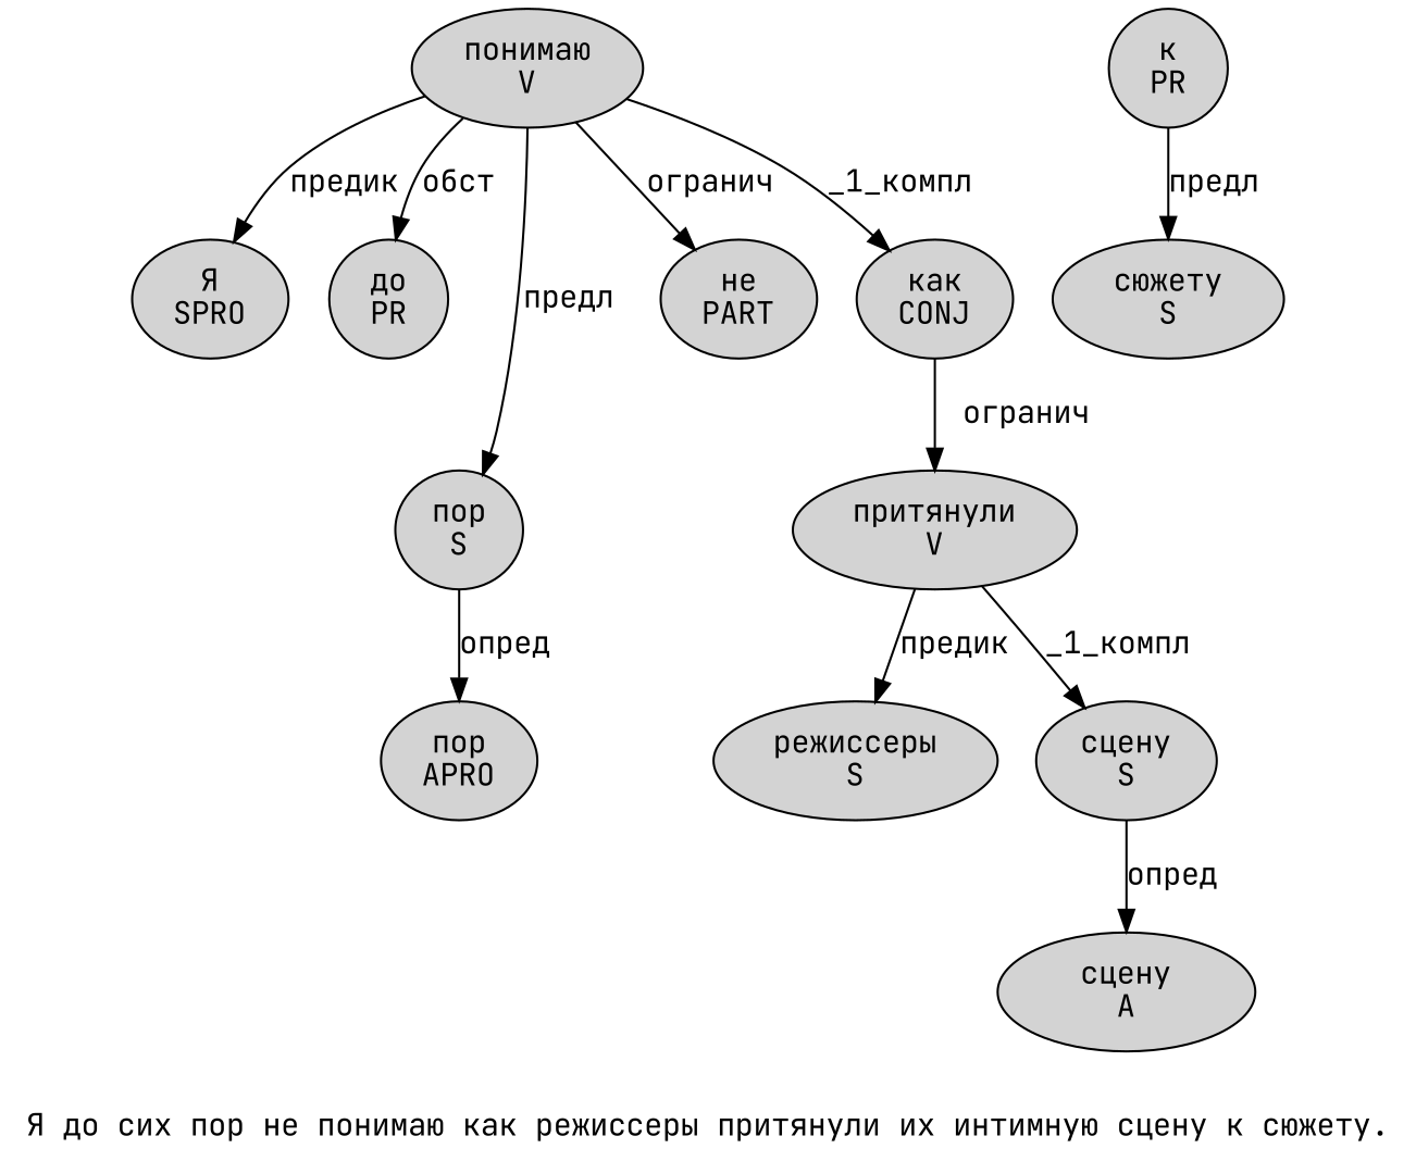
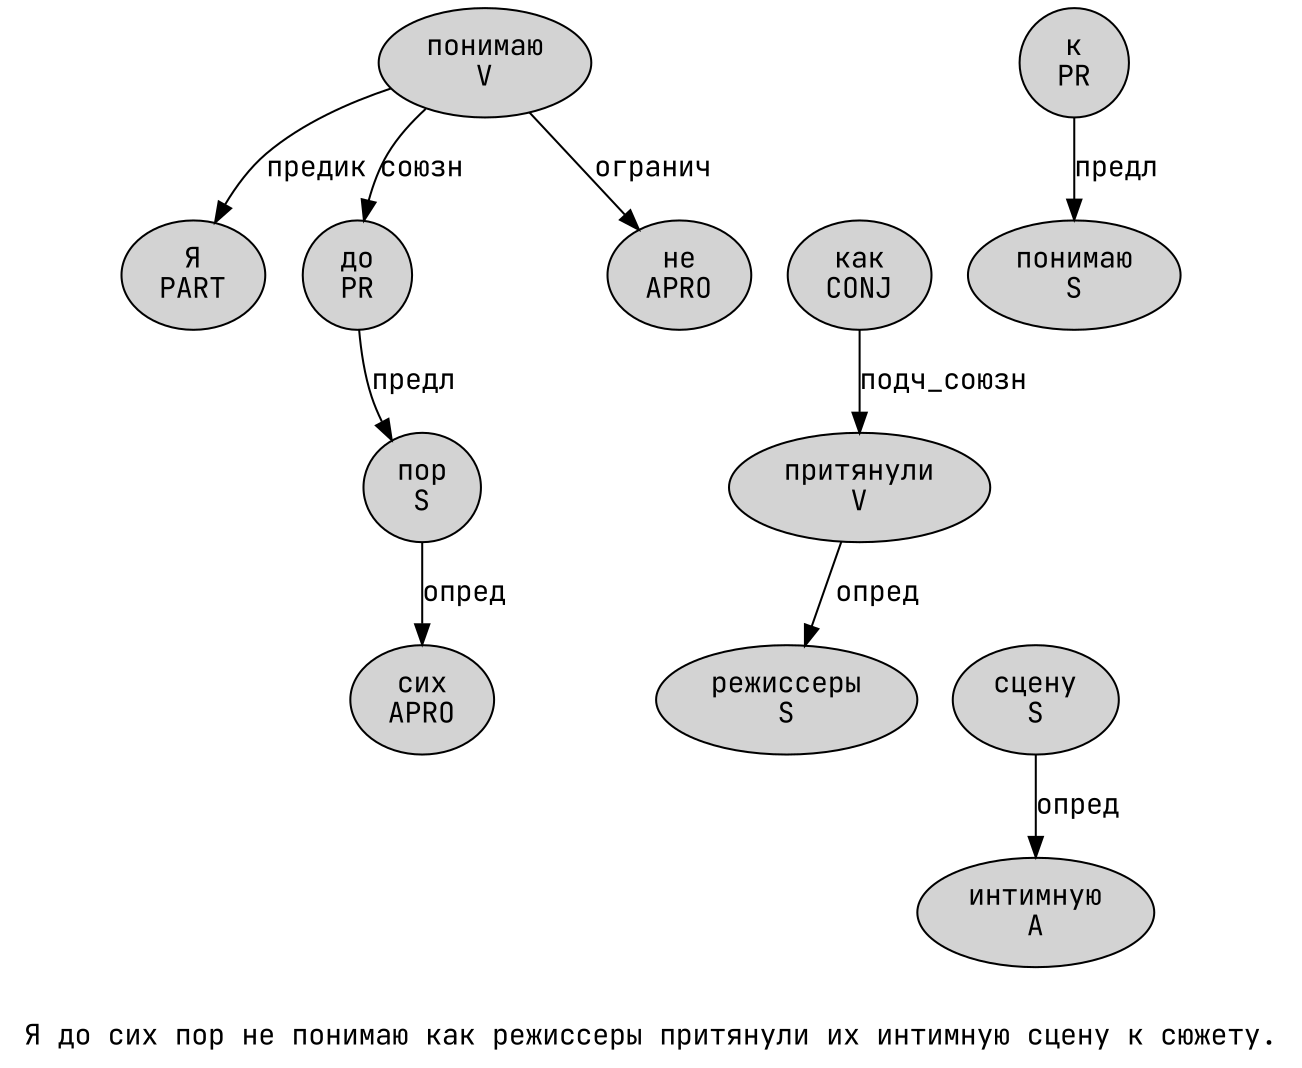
  digraph {
    fontname="JetBrains Mono"
    label="Я до сих пор не понимаю как режиссеры притянули их интимную сцену к сюжету."
    node [fillcolor=lightgray fontname="JetBrains Mono" penwidth=1 shape=ellipse style=filled]
    edge [fontname="JetBrains Mono"]
-   n1 [label="Я\nSPRO"]
+   n1 [label="Я\nPART"]
    n2 [label="до\nPR"]
    n3 [label="пор\nS"]
-   n4 [label="пор\nAPRO"]
-   n5 [label="не\nPART"]
+   n4 [label="сих\nAPRO"]
+   n5 [label="не\nAPRO"]
    n6 [label="понимаю\nV"]
    n7 [label="как\nCONJ"]
    n8 [label="притянули\nV"]
    n9 [label="режиссеры\nS"]
    n10 [label="сцену\nS"]
-   n11 [label="сцену\nA"]
+   n11 [label="интимную\nA"]
    n12 [label="к\nPR"]
-   n13 [label="сюжету\nS"]
-   n6 -> n3 [label="предл"]
+   n13 [label="понимаю\nS"]
+   n2 -> n3 [label="предл"]
    n3 -> n4 [label="опред"]
    n6 -> n1 [label="предик"]
-   n6 -> n2 [label="обст"]
+   n6 -> n2 [label="союзн"]
    n6 -> n5 [label="огранич"]
-   n6 -> n7 [label="_1_компл"]
-   n7 -> n8 [label="огранич"]
-   n8 -> n9 [label="предик"]
-   n8 -> n10 [label="_1_компл"]
+   n7 -> n8 [label="подч_союзн"]
+   n8 -> n9 [label="опред"]
    n10 -> n11 [label="опред"]
    n12 -> n13 [label="предл"]
  }
